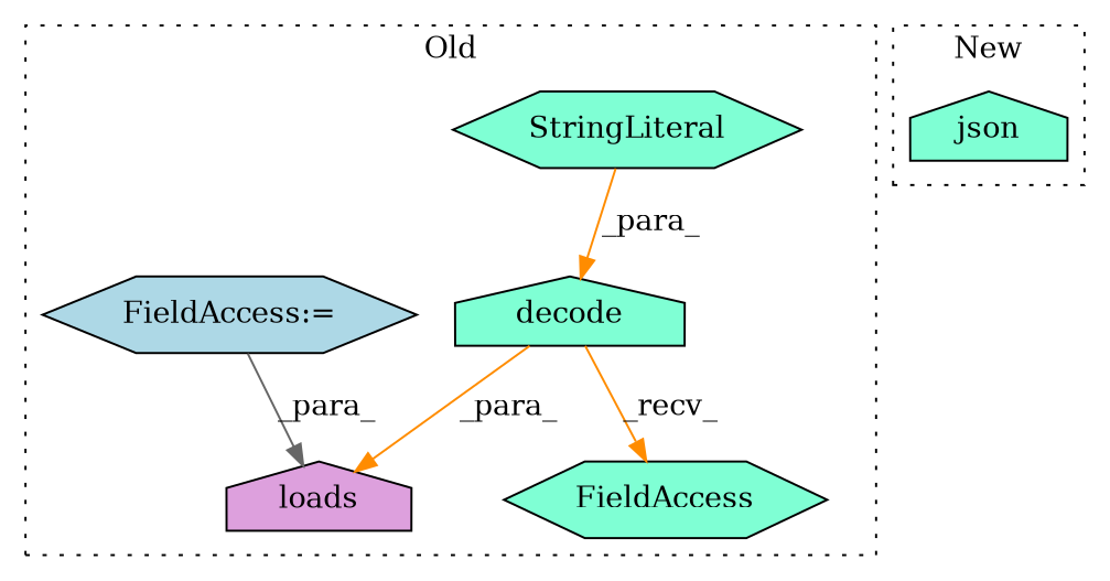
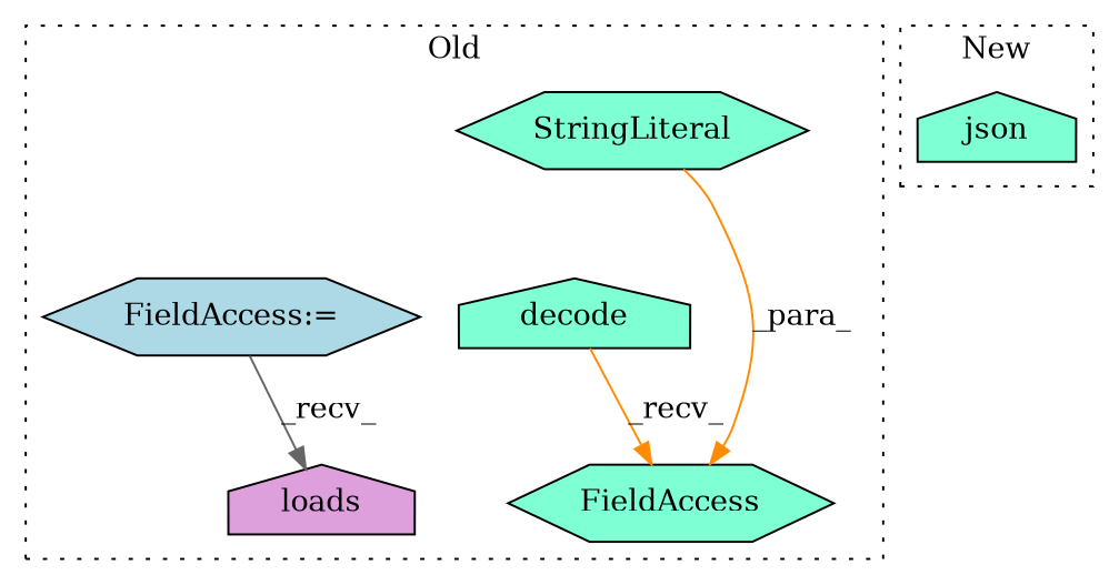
  digraph {
    node [a=32 fillcolor=aquamarine shape=house style=filled]
    edge [color=darkorange]
    n1 [l="7,1" label=decode s="5006,5020"]
    n2 [a=45 l=7 label=StringLiteral s=5013 shape=hexagon]
    n3 [fillcolor=plum l="6,1" label=loads s="4988,5021"]
    n4 [a=22 l=11 label=FieldAccess s=4994 shape=hexagon]
    n5 [a=7 fillcolor=lightblue l=4 label="FieldAccess:=" s=4895 shape=hexagon]
    n6 [l=6 label=json s=8127]
    subgraph cluster_1 {
      label=Old
      style=dotted
      n1
      n2
      n3
      n4
      n5
    }
    subgraph cluster_2 {
      label=New
      style=dotted
      n6
    }
-   n1 -> n3 [label=_para_]
    n1 -> n4 [label=_recv_]
-   n2 -> n1 [label=_para_]
-   n5 -> n3 [color=gray40 label=_para_]
+   n2 -> n4 [label=_para_]
+   n5 -> n3 [color=gray40 label=_recv_]
  }
